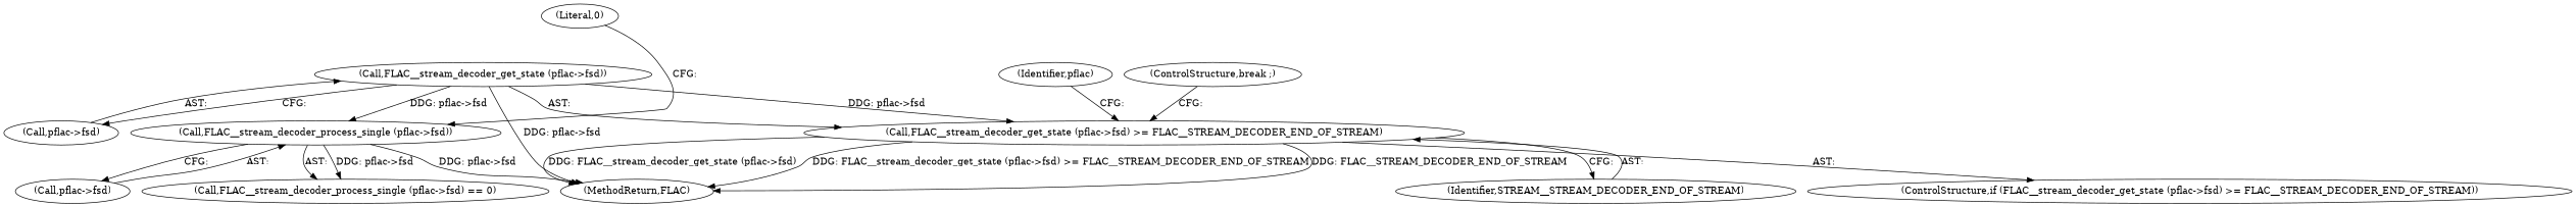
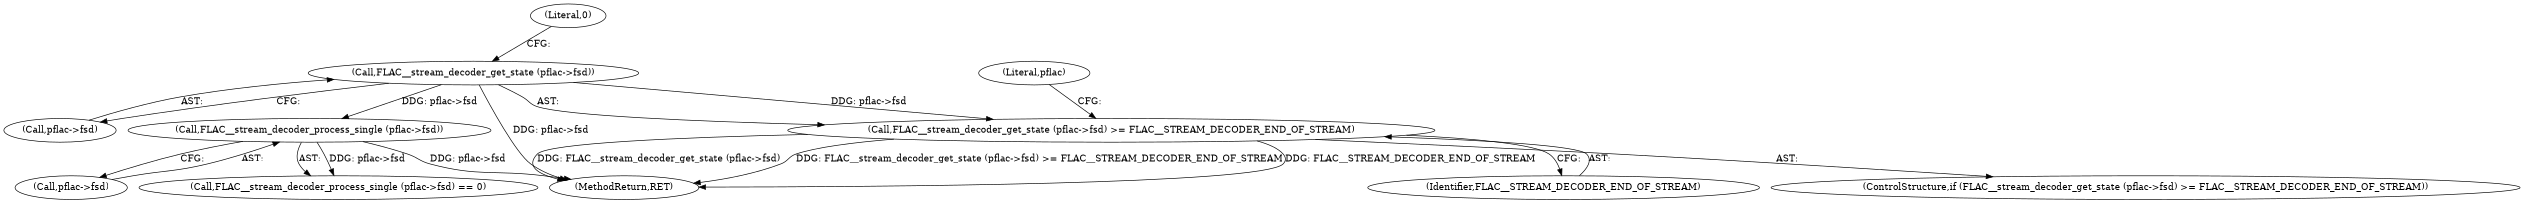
  digraph {
    n1 [label="(Call,FLAC__stream_decoder_get_state (pflac->fsd) >= FLAC__STREAM_DECODER_END_OF_STREAM)"]
-   n2 [label="(MethodReturn,FLAC)"]
-   n3 [label="(Identifier,STREAM__STREAM_DECODER_END_OF_STREAM)"]
+   n2 [label="(MethodReturn,RET)"]
+   n3 [label="(Identifier,FLAC__STREAM_DECODER_END_OF_STREAM)"]
    n4 [label="(ControlStructure,if (FLAC__stream_decoder_get_state (pflac->fsd) >= FLAC__STREAM_DECODER_END_OF_STREAM))"]
    n5 [label="(Call,FLAC__stream_decoder_get_state (pflac->fsd))"]
    n6 [label="(Call,FLAC__stream_decoder_process_single (pflac->fsd))"]
    n7 [label="(Call,pflac->fsd)"]
    n8 [label="(Call,pflac->fsd)"]
    n9 [label="(Call,FLAC__stream_decoder_process_single (pflac->fsd) == 0)"]
-   n10 [label="(Identifier,pflac)"]
-   n11 [label="(ControlStructure,break ;)"]
+   n10 [label="(Literal,pflac)"]
    n12 [label="(Literal,0)"]
    n1 -> n2 [label="DDG: FLAC__stream_decoder_get_state (pflac->fsd)"]
    n1 -> n2 [label="DDG: FLAC__stream_decoder_get_state (pflac->fsd) >= FLAC__STREAM_DECODER_END_OF_STREAM"]
    n1 -> n2 [label="DDG: FLAC__STREAM_DECODER_END_OF_STREAM"]
    n1 -> n3 [label="CFG: "]
    n1 -> n4 [label="AST: "]
    n3 -> n1 [label="AST: "]
    n5 -> n1 [label="AST: "]
    n5 -> n1 [label="DDG: pflac->fsd"]
    n5 -> n2 [label="DDG: pflac->fsd"]
    n5 -> n6 [label="DDG: pflac->fsd"]
    n5 -> n7 [label="CFG: "]
    n6 -> n2 [label="DDG: pflac->fsd"]
    n6 -> n8 [label="CFG: "]
    n6 -> n9 [label="AST: "]
    n6 -> n9 [label="DDG: pflac->fsd"]
    n7 -> n5 [label="AST: "]
    n8 -> n6 [label="AST: "]
    n10 -> n1 [label="CFG: "]
-   n11 -> n1 [label="CFG: "]
-   n12 -> n6 [label="CFG: "]
+   n12 -> n5 [label="CFG: "]
  }
